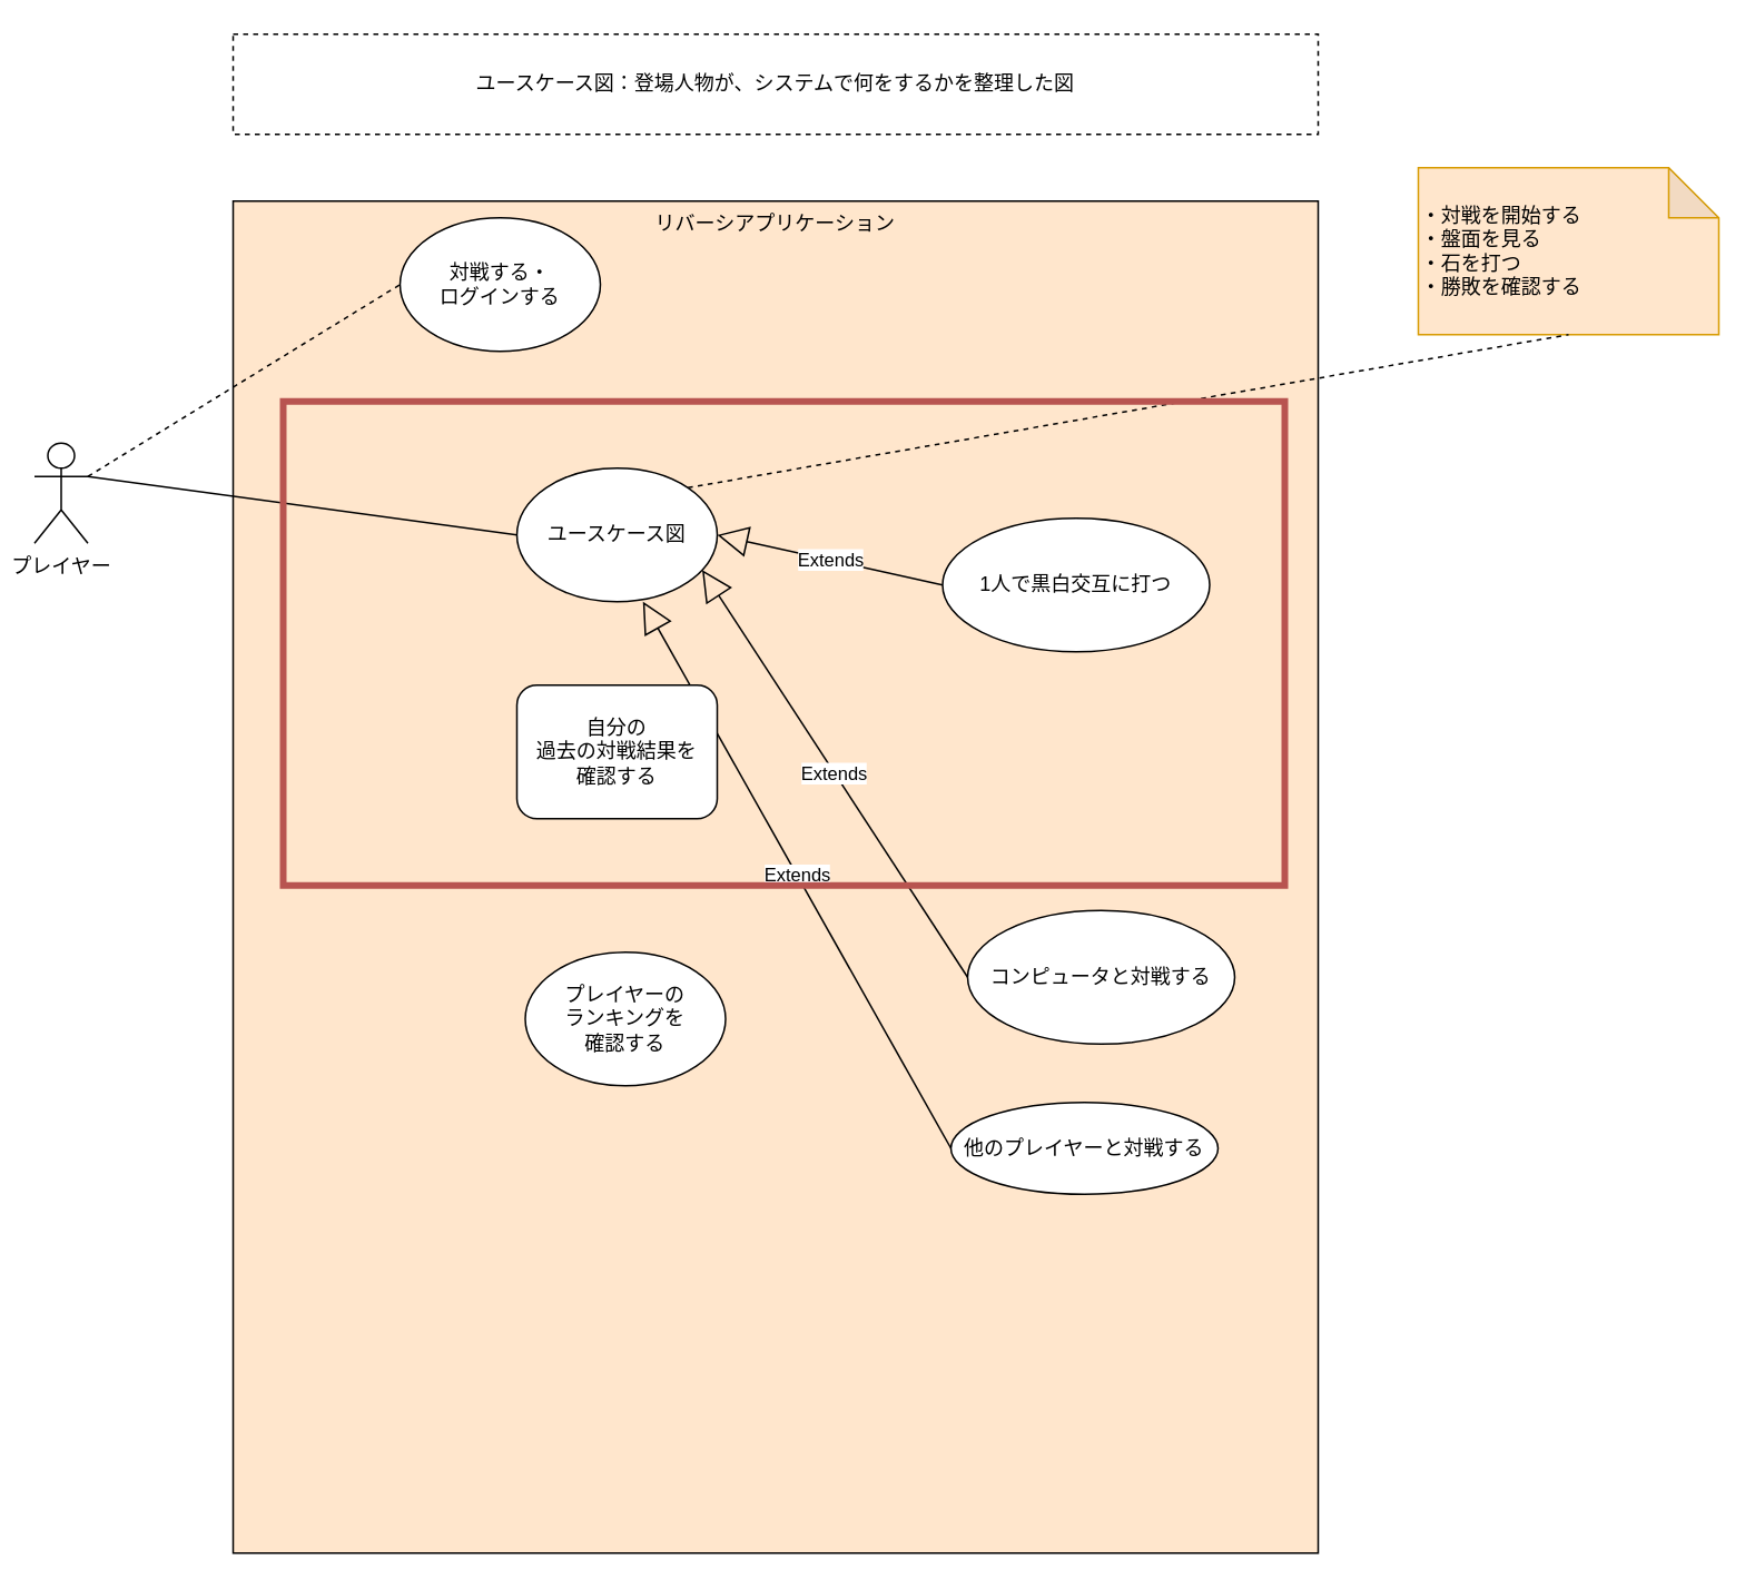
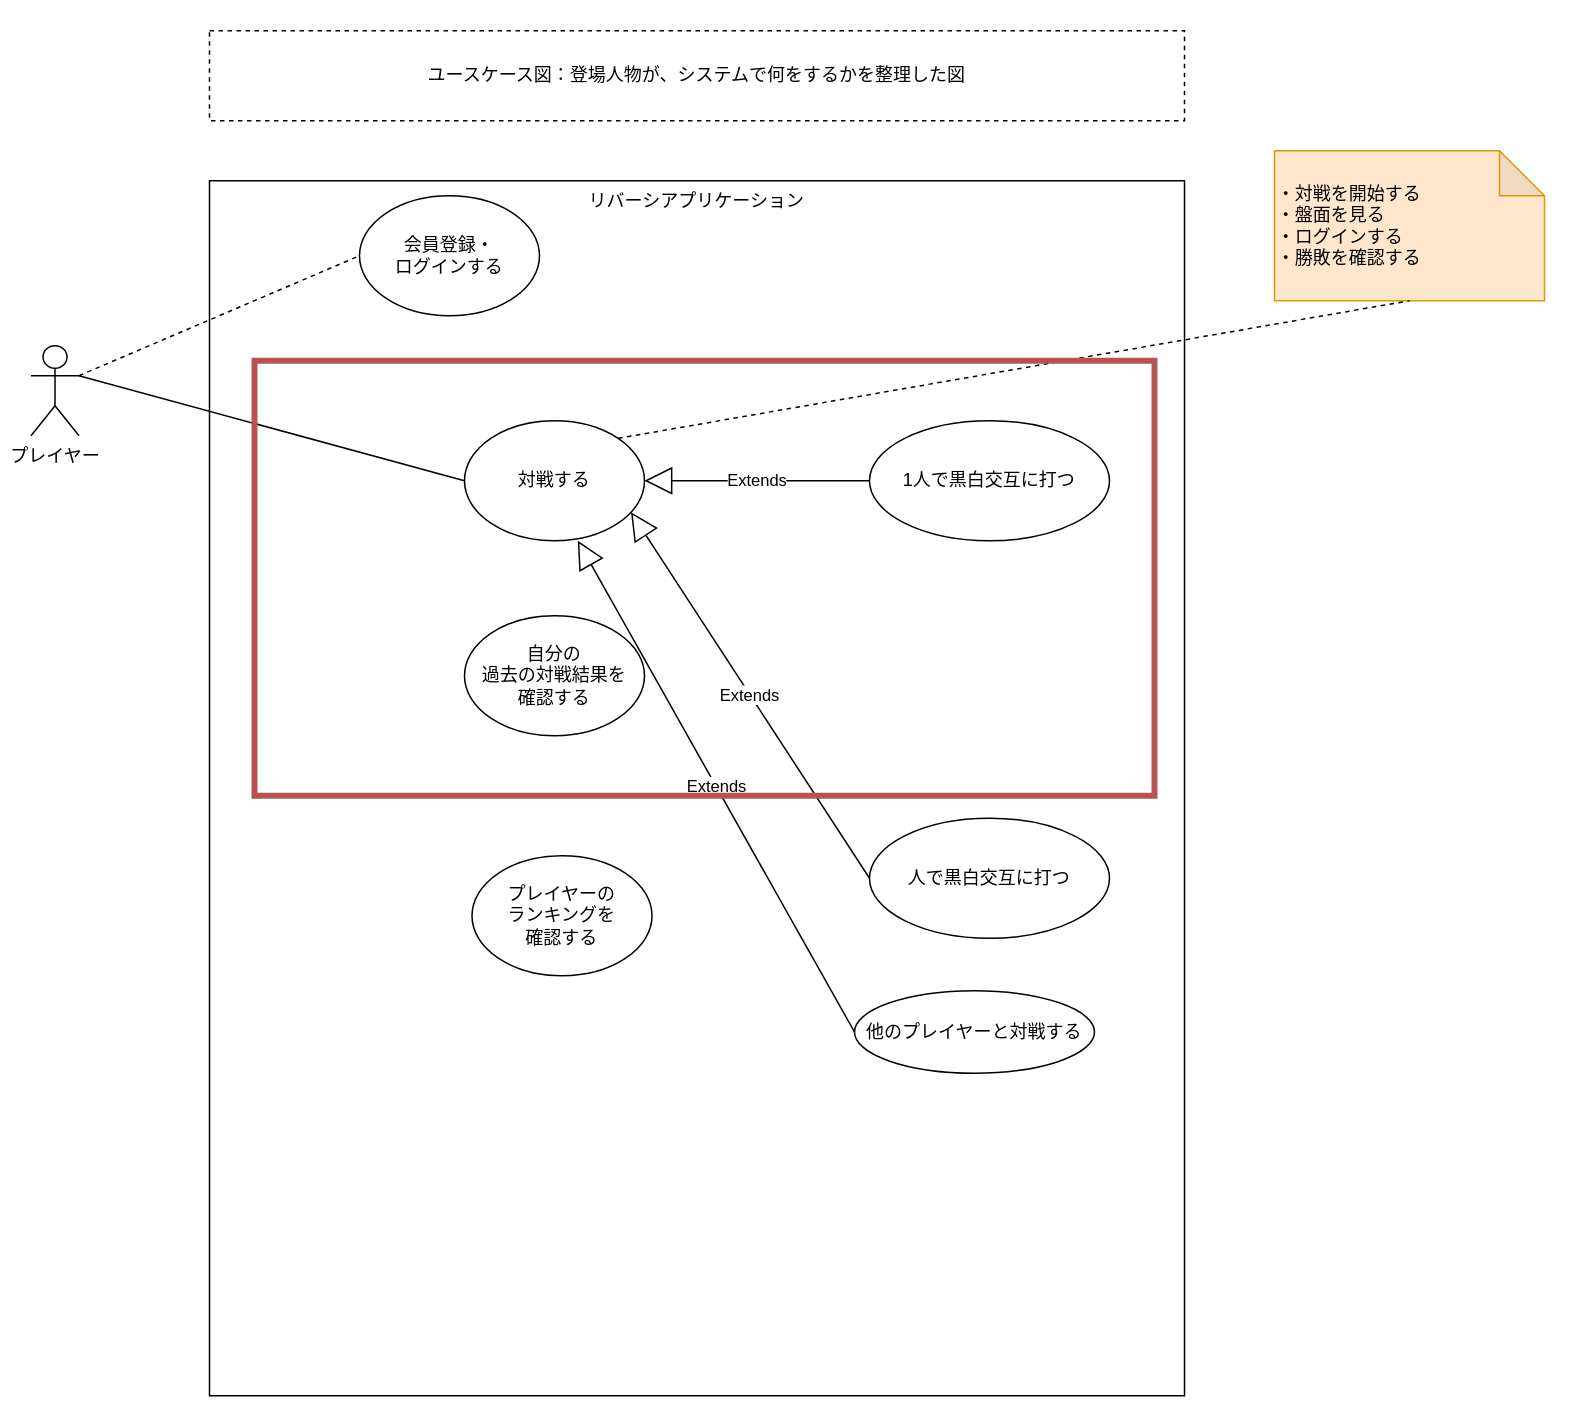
  <mxCell id="0" />
  <mxCell id="1" parent="0" />
- <mxCell id="2" value="リバーシアプリケーション" style="rounded=0;whiteSpace=wrap;html=1;verticalAlign=top;fillColor=#ffe6cc;" vertex="1" parent="1"><mxGeometry x="139" y="120" width="650" height="810" as="geometry" /></mxCell>
+ <mxCell id="2" value="リバーシアプリケーション" style="rounded=0;whiteSpace=wrap;html=1;verticalAlign=top;" vertex="1" parent="1"><mxGeometry x="139" y="120" width="650" height="810" as="geometry" /></mxCell>
  <mxCell id="3" value="ユースケース図：登場人物が、システムで何をするかを整理した図" style="rounded=0;whiteSpace=wrap;html=1;dashed=1;" parent="1" vertex="1"><mxGeometry x="139" y="20" width="650" height="60" as="geometry" /></mxCell>
  <mxCell id="4" style="edgeStyle=none;html=1;exitX=1;exitY=0.333;exitDx=0;exitDy=0;exitPerimeter=0;entryX=0;entryY=0.5;entryDx=0;entryDy=0;endArrow=none;endFill=0;dashed=1;" edge="1" parent="1" source="5" target="10"><mxGeometry relative="1" as="geometry" /></mxCell>
- <mxCell id="5" value="プレイヤー" style="shape=umlActor;verticalLabelPosition=bottom;verticalAlign=top;html=1;outlineConnect=0;" vertex="1" parent="1"><mxGeometry x="20" y="265" width="32" height="60" as="geometry" /></mxCell>
- <mxCell id="6" value="ユースケース図" style="ellipse;whiteSpace=wrap;html=1;" vertex="1" parent="1"><mxGeometry x="309" y="280" width="120" height="80" as="geometry" /></mxCell>
+ <mxCell id="5" value="プレイヤー" style="shape=umlActor;verticalLabelPosition=bottom;verticalAlign=top;html=1;outlineConnect=0;" vertex="1" parent="1"><mxGeometry x="20" y="230" width="32" height="60" as="geometry" /></mxCell>
+ <mxCell id="6" value="対戦する" style="ellipse;whiteSpace=wrap;html=1;" vertex="1" parent="1"><mxGeometry x="309" y="280" width="120" height="80" as="geometry" /></mxCell>
  <mxCell id="7" style="edgeStyle=none;html=1;exitX=0;exitY=0.5;exitDx=0;exitDy=0;entryX=1;entryY=0.333;entryDx=0;entryDy=0;entryPerimeter=0;endArrow=none;endFill=0;" edge="1" parent="1" source="6" target="5"><mxGeometry relative="1" as="geometry" /></mxCell>
- <mxCell id="8" value="・対戦を開始する&lt;div&gt;・盤面を見る&lt;/div&gt;&lt;div&gt;・石を打つ&lt;/div&gt;&lt;div&gt;・勝敗を確認する&lt;/div&gt;" style="shape=note;whiteSpace=wrap;html=1;backgroundOutline=1;darkOpacity=0.05;fillColor=#ffe6cc;strokeColor=#d79b00;align=left;fontColor=#000000;" vertex="1" parent="1"><mxGeometry x="849" y="100" width="180" height="100" as="geometry" /></mxCell>
+ <mxCell id="8" value="・対戦を開始する&lt;div&gt;・盤面を見る&lt;/div&gt;&lt;div&gt;・ログインする&lt;/div&gt;&lt;div&gt;・勝敗を確認する&lt;/div&gt;" style="shape=note;whiteSpace=wrap;html=1;backgroundOutline=1;darkOpacity=0.05;fillColor=#ffe6cc;strokeColor=#d79b00;align=left;fontColor=#000000;" vertex="1" parent="1"><mxGeometry x="849" y="100" width="180" height="100" as="geometry" /></mxCell>
  <mxCell id="9" style="edgeStyle=none;html=1;exitX=1;exitY=0;exitDx=0;exitDy=0;entryX=0.5;entryY=1;entryDx=0;entryDy=0;entryPerimeter=0;endArrow=none;endFill=0;dashed=1;" edge="1" parent="1" source="6" target="8"><mxGeometry relative="1" as="geometry" /></mxCell>
- <mxCell id="10" value="対戦する・&lt;div&gt;ログインする&lt;/div&gt;" style="ellipse;whiteSpace=wrap;html=1;" vertex="1" parent="1"><mxGeometry x="239" y="130" width="120" height="80" as="geometry" /></mxCell>
- <mxCell id="11" value="1人で黒白交互に打つ" style="ellipse;whiteSpace=wrap;html=1;" vertex="1" parent="1"><mxGeometry x="564" y="310" width="160" height="80" as="geometry" /></mxCell>
- <mxCell id="12" value="コンピュータと対戦する" style="ellipse;whiteSpace=wrap;html=1;" vertex="1" parent="1"><mxGeometry x="579" y="545" width="160" height="80" as="geometry" /></mxCell>
+ <mxCell id="10" value="会員登録・&lt;div&gt;ログインする&lt;/div&gt;" style="ellipse;whiteSpace=wrap;html=1;" vertex="1" parent="1"><mxGeometry x="239" y="130" width="120" height="80" as="geometry" /></mxCell>
+ <mxCell id="11" value="1人で黒白交互に打つ" style="ellipse;whiteSpace=wrap;html=1;" vertex="1" parent="1"><mxGeometry x="579" y="280" width="160" height="80" as="geometry" /></mxCell>
+ <mxCell id="12" value="人で黒白交互に打つ" style="ellipse;whiteSpace=wrap;html=1;" vertex="1" parent="1"><mxGeometry x="579" y="545" width="160" height="80" as="geometry" /></mxCell>
  <mxCell id="13" value="他のプレイヤーと対戦する" style="ellipse;whiteSpace=wrap;html=1;" vertex="1" parent="1"><mxGeometry x="569" y="660" width="160" height="55" as="geometry" /></mxCell>
  <mxCell id="14" value="Extends" style="endArrow=block;endSize=16;endFill=0;html=1;exitX=0;exitY=0.5;exitDx=0;exitDy=0;entryX=1;entryY=0.5;entryDx=0;entryDy=0;" edge="1" parent="1" source="11" target="6"><mxGeometry width="160" relative="1" as="geometry"><mxPoint x="279" y="420" as="sourcePoint" /><mxPoint x="439" y="420" as="targetPoint" /></mxGeometry></mxCell>
  <mxCell id="15" value="Extends" style="endArrow=block;endSize=16;endFill=0;html=1;exitX=0;exitY=0.5;exitDx=0;exitDy=0;entryX=0.925;entryY=0.763;entryDx=0;entryDy=0;entryPerimeter=0;" edge="1" parent="1" source="12" target="6"><mxGeometry width="160" relative="1" as="geometry"><mxPoint x="589" y="330" as="sourcePoint" /><mxPoint x="439" y="330" as="targetPoint" /></mxGeometry></mxCell>
  <mxCell id="16" value="Extends" style="endArrow=block;endSize=16;endFill=0;html=1;exitX=0;exitY=0.5;exitDx=0;exitDy=0;entryX=0.925;entryY=0.763;entryDx=0;entryDy=0;entryPerimeter=0;" edge="1" parent="1" source="13"><mxGeometry width="160" relative="1" as="geometry"><mxPoint x="543.5" y="449" as="sourcePoint" /><mxPoint x="384.5" y="360" as="targetPoint" /></mxGeometry></mxCell>
- <mxCell id="17" value="&lt;div&gt;自分の&lt;/div&gt;&lt;div&gt;過去の対戦結果を&lt;/div&gt;&lt;div&gt;確認する&lt;/div&gt;" style="whiteSpace=wrap;html=1;rounded=1;" vertex="1" parent="1"><mxGeometry x="309" y="410" width="120" height="80" as="geometry" /></mxCell>
+ <mxCell id="17" value="&lt;div&gt;自分の&lt;/div&gt;&lt;div&gt;過去の対戦結果を&lt;/div&gt;&lt;div&gt;確認する&lt;/div&gt;" style="ellipse;whiteSpace=wrap;html=1;" vertex="1" parent="1"><mxGeometry x="309" y="410" width="120" height="80" as="geometry" /></mxCell>
  <mxCell id="18" value="プレイヤーの&lt;div&gt;ランキングを&lt;/div&gt;&lt;div&gt;確認する&lt;/div&gt;" style="ellipse;whiteSpace=wrap;html=1;" vertex="1" parent="1"><mxGeometry x="314" y="570" width="120" height="80" as="geometry" /></mxCell>
  <mxCell id="19" value="" style="rounded=0;whiteSpace=wrap;html=1;fillColor=none;strokeColor=#b85450;strokeWidth=4;" vertex="1" parent="1"><mxGeometry x="169" y="240" width="600" height="290" as="geometry" /></mxCell>
